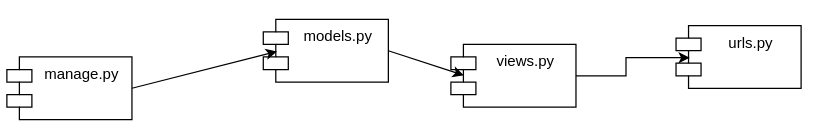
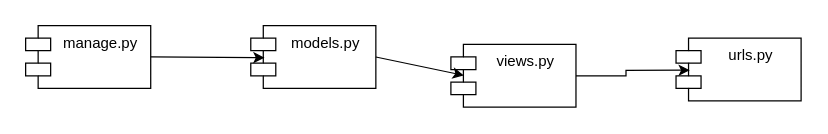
  <mxCell id="0" />
  <mxCell id="1" parent="0" />
- <mxCell id="2" value="manage.py" style="shape=module;align=left;spacingLeft=20;align=center;verticalAlign=top;whiteSpace=wrap;html=1;" vertex="1" parent="1"><mxGeometry x="5" y="45" width="100" height="50" as="geometry" /></mxCell>
- <mxCell id="3" value="models.py" style="shape=module;align=left;spacingLeft=20;align=center;verticalAlign=top;whiteSpace=wrap;html=1;" vertex="1" parent="1"><mxGeometry x="210" y="15" width="100" height="50" as="geometry" /></mxCell>
+ <mxCell id="2" value="manage.py" style="shape=module;align=left;spacingLeft=20;align=center;verticalAlign=top;whiteSpace=wrap;html=1;" vertex="1" parent="1"><mxGeometry x="20" y="20" width="100" height="50" as="geometry" /></mxCell>
+ <mxCell id="3" value="models.py" style="shape=module;align=left;spacingLeft=20;align=center;verticalAlign=top;whiteSpace=wrap;html=1;" vertex="1" parent="1"><mxGeometry x="200" y="20" width="100" height="50" as="geometry" /></mxCell>
  <mxCell id="4" value="&lt;div&gt;views.py&lt;/div&gt;" style="shape=module;align=left;spacingLeft=20;align=center;verticalAlign=top;whiteSpace=wrap;html=1;" vertex="1" parent="1"><mxGeometry x="360" y="35" width="100" height="50" as="geometry" /></mxCell>
  <mxCell id="5" value="" style="endArrow=classic;html=1;rounded=0;entryX=0.11;entryY=0.511;entryDx=0;entryDy=0;entryPerimeter=0;exitX=1;exitY=0.5;exitDx=0;exitDy=0;" edge="1" parent="1" source="2" target="3"><mxGeometry width="50" height="50" relative="1" as="geometry"><mxPoint x="120" y="50" as="sourcePoint" /><mxPoint x="170" y="0" as="targetPoint" /></mxGeometry></mxCell>
  <mxCell id="6" value="" style="endArrow=classic;html=1;rounded=0;exitX=1;exitY=0.5;exitDx=0;exitDy=0;entryX=0.104;entryY=0.494;entryDx=0;entryDy=0;entryPerimeter=0;" edge="1" parent="1" source="3" target="4"><mxGeometry width="50" height="50" relative="1" as="geometry"><mxPoint x="260" y="140" as="sourcePoint" /><mxPoint x="310" y="90" as="targetPoint" /></mxGeometry></mxCell>
- <mxCell id="7" value="&lt;div&gt;urls.py&lt;/div&gt;&lt;div&gt;&lt;br&gt;&lt;/div&gt;" style="shape=module;align=left;spacingLeft=20;align=center;verticalAlign=top;whiteSpace=wrap;html=1;" vertex="1" parent="1"><mxGeometry x="540" y="20" width="100" height="50" as="geometry" /></mxCell>
+ <mxCell id="7" value="&lt;div&gt;urls.py&lt;/div&gt;&lt;div&gt;&lt;br&gt;&lt;/div&gt;" style="shape=module;align=left;spacingLeft=20;align=center;verticalAlign=top;whiteSpace=wrap;html=1;" vertex="1" parent="1"><mxGeometry x="540" y="30" width="100" height="50" as="geometry" /></mxCell>
  <mxCell id="8" style="edgeStyle=orthogonalEdgeStyle;rounded=0;orthogonalLoop=1;jettySize=auto;html=1;exitX=1;exitY=0.5;exitDx=0;exitDy=0;entryX=0.11;entryY=0.511;entryDx=0;entryDy=0;entryPerimeter=0;" edge="1" parent="1" source="4" target="7"><mxGeometry relative="1" as="geometry" /></mxCell>
